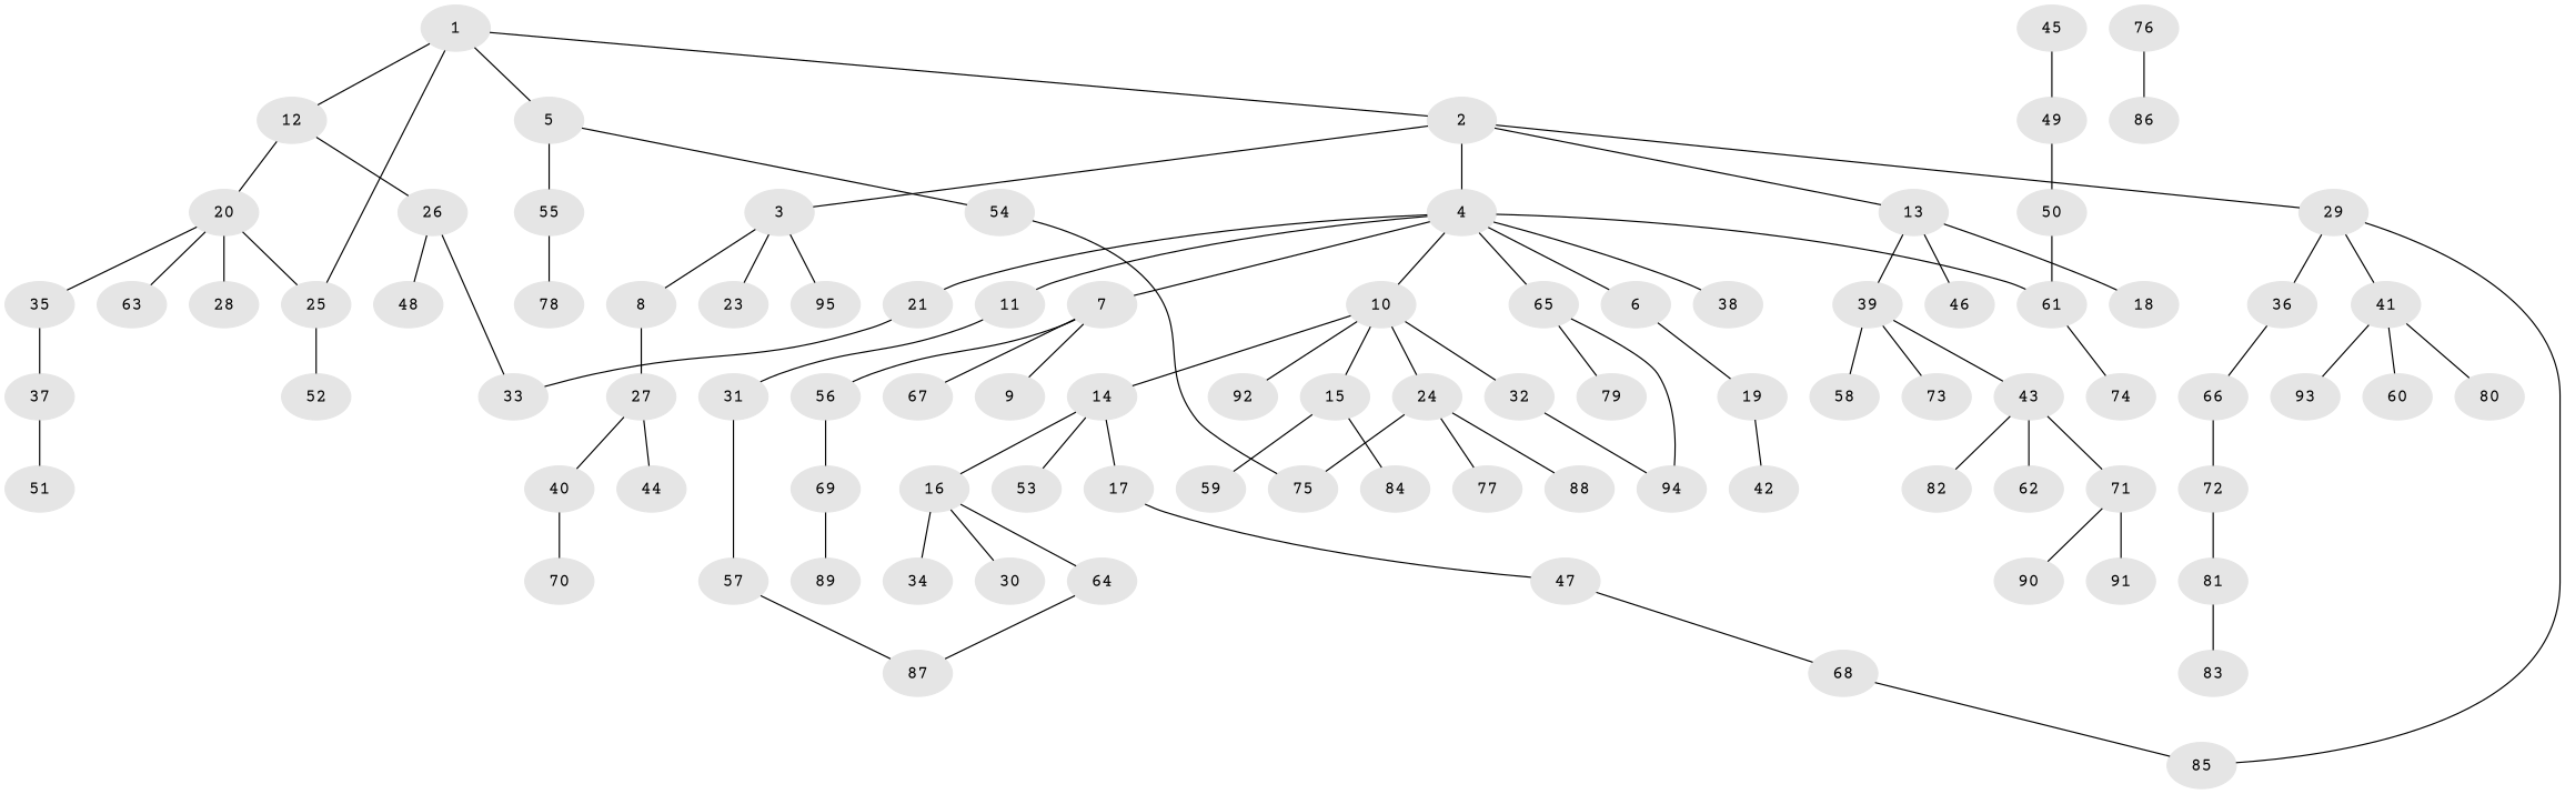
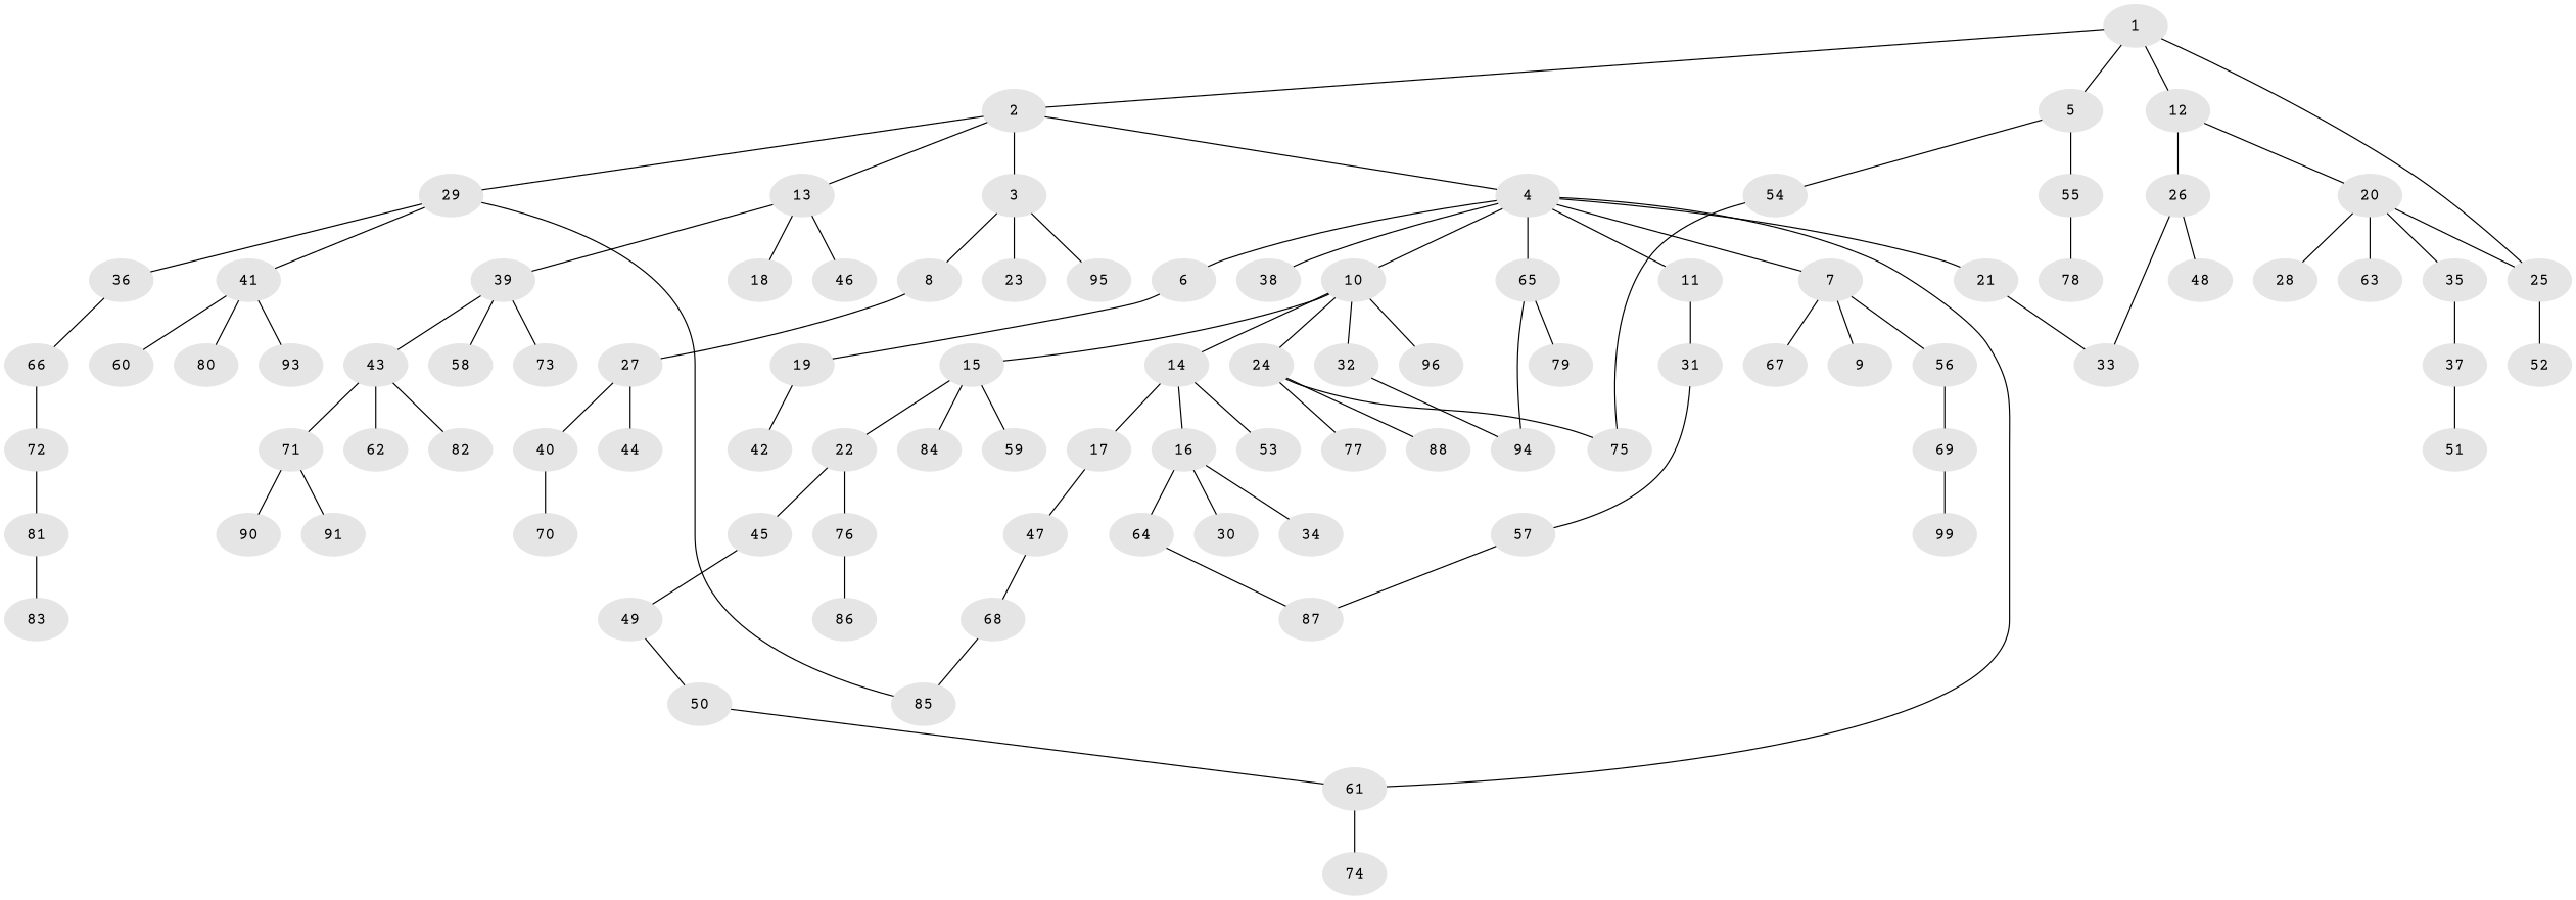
  graph {
    fontname="Courier Prime"
    node [color=gray90 fontname="Courier Prime" style=filled]
    edge [fontname="Courier Prime"]
    1
    2
    5
    12
    25
    3
    4
    13
    29
    54
    55
    20
    26
    52
    8
    23
    95
    6
    7
    10
    11
    21
    38
    61
    65
    18
    39
    46
    36
    41
    85
    27
    19
    9
    56
    67
    14
    15
    24
    32
-   92
+   92 [label=96]
    31
    33
    74
    94
    79
    75
    78
    42
    69
    40
    44
    16
    17
    53
+   22
    59
    84
    77
    88
    57
    28
    35
    63
    48
    43
    58
    73
    30
    34
    64
    47
    45
    76
    87
    68
    37
    49
    86
    70
    66
    60
    80
    93
    51
    72
    62
    71
    82
    90
    91
    50
-   89
+   89 [label=99]
    81
    83
    1 -- 2
    1 -- 5
    1 -- 12
    1 -- 25
    2 -- 3
    2 -- 4
    2 -- 13
    2 -- 29
    5 -- 54
    5 -- 55
    12 -- 20
    12 -- 26
    25 -- 52
    3 -- 8
    3 -- 23
    3 -- 95
    4 -- 6
    4 -- 7
    4 -- 10
    4 -- 11
    4 -- 21
    4 -- 38
    4 -- 61
    4 -- 65
    13 -- 18
    13 -- 39
    13 -- 46
    29 -- 36
    29 -- 41
    29 -- 85
    54 -- 75
    55 -- 78
    20 -- 25
    20 -- 28
    20 -- 35
    20 -- 63
    26 -- 33
    26 -- 48
    8 -- 27
    6 -- 19
    7 -- 9
    7 -- 56
    7 -- 67
    10 -- 14
    10 -- 15
    10 -- 24
    10 -- 32
    10 -- 92
    11 -- 31
    21 -- 33
    61 -- 74
    65 -- 94
    65 -- 79
    39 -- 43
    39 -- 58
    39 -- 73
    36 -- 66
    41 -- 60
    41 -- 80
    41 -- 93
    27 -- 40
    27 -- 44
    19 -- 42
    56 -- 69
    14 -- 16
    14 -- 17
    14 -- 53
+   15 -- 22
    15 -- 59
    15 -- 84
    24 -- 75
    24 -- 77
    24 -- 88
    32 -- 94
    31 -- 57
    69 -- 89
    40 -- 70
    16 -- 30
    16 -- 34
    16 -- 64
    17 -- 47
+   22 -- 45
+   22 -- 76
    57 -- 87
    35 -- 37
    43 -- 62
    43 -- 71
    43 -- 82
    64 -- 87
    47 -- 68
    45 -- 49
    76 -- 86
    68 -- 85
    37 -- 51
    49 -- 50
    66 -- 72
    72 -- 81
    71 -- 90
    71 -- 91
    50 -- 61
    81 -- 83
  }
